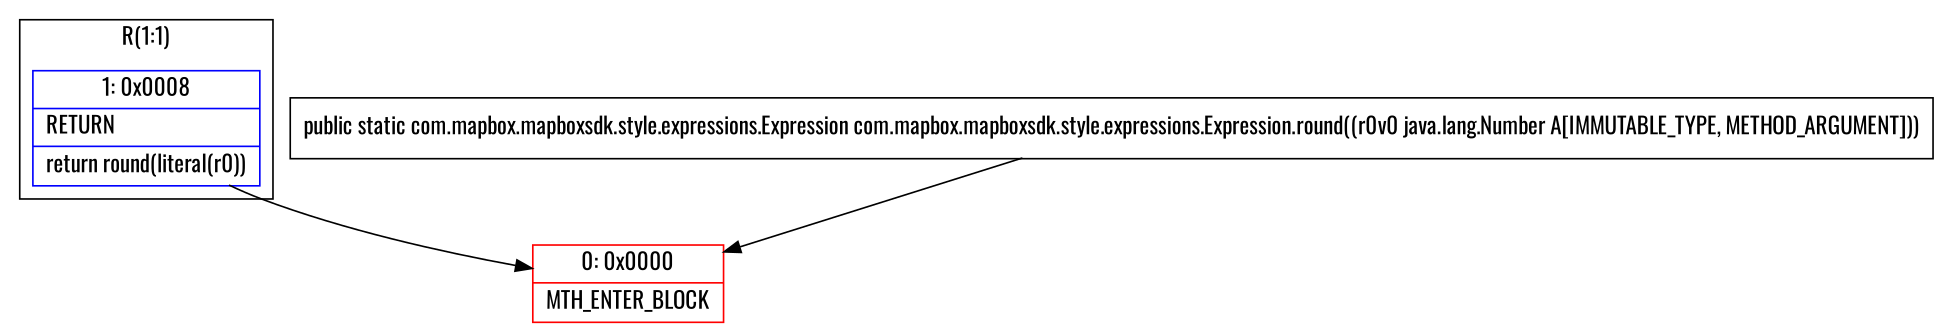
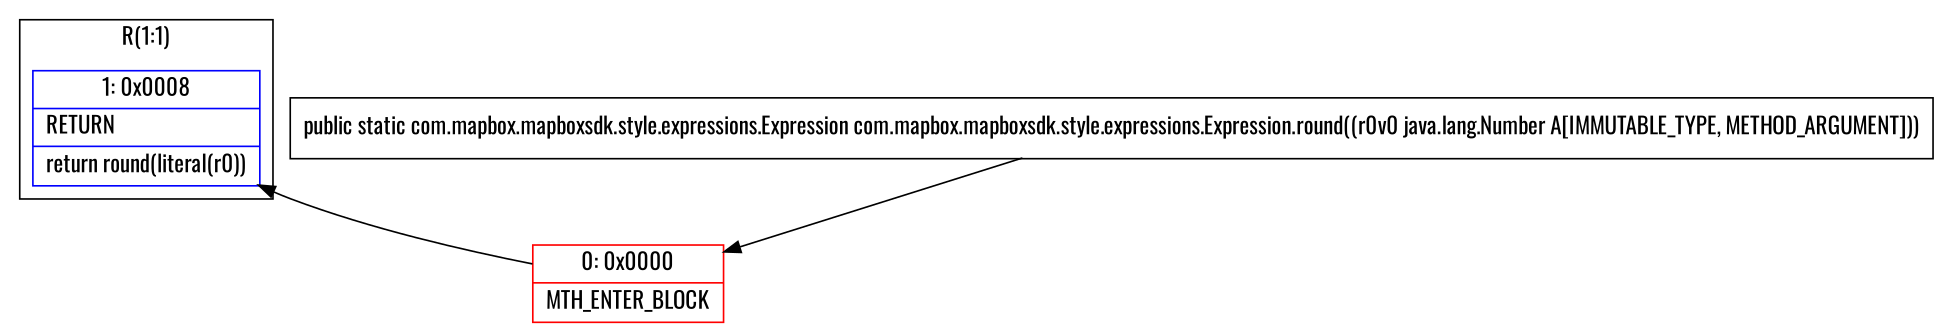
  digraph {
    fontname=Oswald
    node [shape=record fontname=Oswald]
    edge [fontname=Oswald]
    n1 [color=blue label="{1\:\ 0x0008|RETURN\l|return round(literal(r0))\l}"]
    n2 [color=red label="{0\:\ 0x0000|MTH_ENTER_BLOCK\l}"]
    n3 [label="{public static com.mapbox.mapboxsdk.style.expressions.Expression com.mapbox.mapboxsdk.style.expressions.Expression.round((r0v0 java.lang.Number A[IMMUTABLE_TYPE, METHOD_ARGUMENT])) }"]
    subgraph cluster_1 {
      label="R(1:1)"
      n1
    }
-   n1 -> n2
+   n2 -> n1
    n3 -> n2
  }
